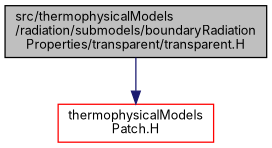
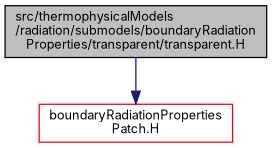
  digraph {
    fontname=Inter
    node [fontname=Inter fontsize=10 shape=record]
    n1 [color=black fillcolor=grey75 fontcolor=black height=0.2 label="src/thermophysicalModels\l/radiation/submodels/boundaryRadiation\lProperties/transparent/transparent.H" style=filled width=0.4]
-   n2 [color=red height=0.2 label="thermophysicalModels\lPatch.H" width=0.4]
+   n2 [color=red height=0.2 label="boundaryRadiationProperties\lPatch.H" width=0.4]
    n1 -> n2 [color=midnightblue fontname=Inter fontsize=10 labelfontname=Helvetica labelfontsize=10 style=solid]
  }
